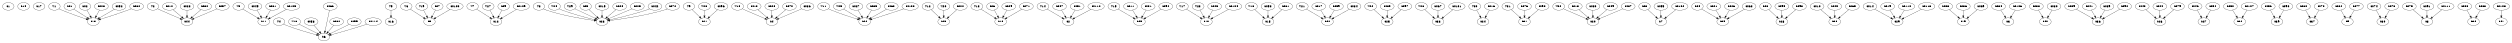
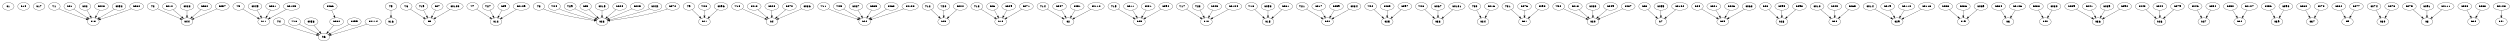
  strict digraph {
    edge [weight=1]
    c1
    c14
    c17
    v1
    c13
    v2
    c44
    v3
    c11
    v4
    c6
    v5
    c16
    v6
    c5
    v7
    c12
    v8
    c23
    v9
    c21
    v10
    c4
    v11
    c22
    v12
    c43
    v13
    c10
    v14
    c2
    v15
    c45
    v16
    v17
    c18
    v18
    c15
    v19
    v20
    v21
    c42
    v22
    c25
    v23
    v24
    v25
    v26
    c33
    v27
    v28
    v29
    v30
    c24
    v31
    c31
    v32
    c20
    co1
    co2
    co3
    c7
    co4
    c35
    co5
    co6
    co7
    co8
    c28
    co9
    co10
    c38
    co11
    co12
    co13
    co14
    c29
    co15
    co16
    co17
    co18
    co19
    co20
    co21
    co22
    co23
    co24
    co25
    co26
    co27
    co28
    co29
    co30
    co31
    co32
    co33
    c19
    co34
    c3
    co35
    co36
    co38
    c40
    co39
    c36
    co40
    co41
    co42
    co43
    c26
    co44
    co45
    co46
    c27
    co47
    co48
    co49
    co50
    c32
    co51
    co52
    co53
    co54
    co55
    co56
    c39
    co57
    co58
    co59
    co60
    c37
    co61
    co62
    co63
    co64
    c9
    co65
    co66
    co67
    co68
    co69
    co70
    co71
    co72
    co73
    co74
    c30
    co75
    c8
    co76
    co77
    co78
    co79
    co80
    co81
    co82
    co83
    c34
    co84
    co85
    co86
    co87
    co88
    co89
    co90
    co91
    co92
    co93
    co94
    co95
    co96
    co97
    co98
    co99
    co100
    co101
    co102
    co103
    c41
    co104
    co105
    co106
    co107
    co108
    co109
    co110
    co111
    co112
    co113
    co114
    v1 -> c13
    v2 -> c44
    v3 -> c11
    v4 -> c6
    v5 -> c16
    v6 -> c5
    v7 -> c12
    v8 -> c23
    v9 -> c21
    v10 -> c4
    v11 -> c22
    v12 -> c43
    v13 -> c10
    v14 -> c2
    v15 -> c45
    v16 -> c6
    v17 -> c18
    v18 -> c15
    v19 -> c5
    v20 -> c43
    v21 -> c42
    v22 -> c25
    v23 -> c18
    v24 -> c23
    v25 -> c22
    v26 -> c33
    v27 -> c12
    v28 -> c21
    v29 -> c23
    v30 -> c24
    v31 -> c31
    v32 -> c20
    co1 -> c13
    co2 -> c13
    co3 -> c7
    co4 -> c35
    co5 -> c23
    co6 -> c10
    co7 -> c5
    co8 -> c28
    co9 -> c12
    co10 -> c38
    co11 -> c45
    co12 -> c44
    co13 -> c20
    co14 -> c29
    co15 -> c23
    co16 -> c24
    co17 -> c42
    co18 -> c4
    co19 -> c29
    co20 -> c4
    co21 -> c35
    co22 -> c43
    co23 -> c44
    co24 -> c23
    co25 -> c23
    co26 -> c35
    co27 -> c22
    co28 -> c13
    co29 -> c10
    co30 -> c20
    co31 -> c45
    co32 -> c44
    co33 -> c19
    co34 -> c3
    co35 -> c22
    co36 -> c19
    co38 -> c40
    co39 -> c36
    co40 -> c38
    co41 -> c36
    co42 -> c23
    co43 -> c26
    co44 -> c26
    co45 -> c11
    co46 -> c27
    co47 -> c2
    co48 -> c18
    co49 -> c20
    co50 -> c32
    co51 -> c2
    co52 -> c13
    co53 -> c15
    co54 -> c27
    co55 -> c7
    co56 -> c39
    co57 -> c44
    co58 -> c6
    co59 -> c42
    co60 -> c37
    co61 -> c15
    co62 -> c13
    co63 -> c35
    co64 -> c9
    co65 -> c38
-   co66 -> c6
+   co66 -> co82
    co67 -> c33
    co68 -> c22
    co69 -> c19
    co70 -> c4
    co71 -> c10
    co72 -> c23
    co73 -> c37
    co74 -> c30
    co75 -> c8
    co76 -> c31
    co77 -> c9
    co78 -> c30
    co79 -> c26
    co80 -> c40
    co81 -> c11
    co82 -> c6
    co83 -> c34
    co84 -> c42
    co85 -> c25
    co86 -> c4
    co87 -> c20
    co88 -> c34
    co89 -> c36
    co90 -> c39
    co91 -> c8
    co92 -> c36
    co93 -> c31
    co94 -> c45
    co95 -> c28
    co96 -> c21
    co97 -> c25
    co98 -> c28
    co99 -> c6
    co100 -> c5
    co101 -> c33
    co102 -> c7
    co103 -> c41
    co104 -> c18
    co105 -> c11
    co106 -> c3
    co107 -> c32
    co108 -> c22
    co109 -> c12
    co110 -> c29
    co111 -> c8
    co112 -> c2
    co113 -> c29
    co114 -> c6
  }
